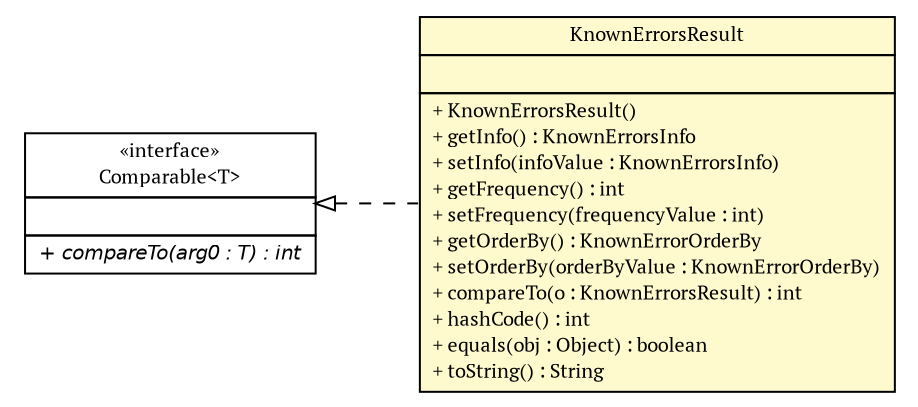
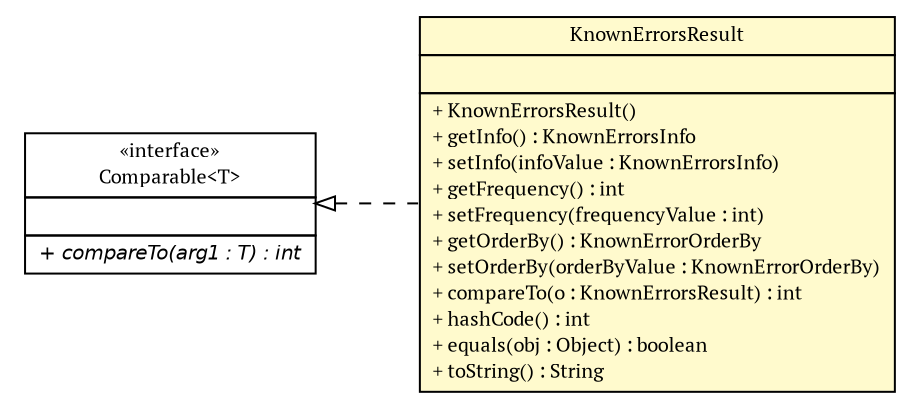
  digraph {
    nodesep=0.25
    ranksep=0.5
    rankdir=LR
    fontname="PT Serif"
    node [fontcolor=black fontname="PT Serif" fontsize=10.0 shape=plaintext]
    n1 [label=<<table title="com.github.mkolisnyk.cucumber.reporting.types.knownerrors.KnownErrorsResult" border="0" cellborder="1" cellspacing="0" cellpadding="2" port="p" bgcolor="lemonChiffon" href="./KnownErrorsResult.html"> 		<tr><td><table border="0" cellspacing="0" cellpadding="1"> <tr><td align="center" balign="center"> KnownErrorsResult </td></tr> 		</table></td></tr> 		<tr><td><table border="0" cellspacing="0" cellpadding="1"> <tr><td align="left" balign="left">  </td></tr> 		</table></td></tr> 		<tr><td><table border="0" cellspacing="0" cellpadding="1"> <tr><td align="left" balign="left"> + KnownErrorsResult() </td></tr> <tr><td align="left" balign="left"> + getInfo() : KnownErrorsInfo </td></tr> <tr><td align="left" balign="left"> + setInfo(infoValue : KnownErrorsInfo) </td></tr> <tr><td align="left" balign="left"> + getFrequency() : int </td></tr> <tr><td align="left" balign="left"> + setFrequency(frequencyValue : int) </td></tr> <tr><td align="left" balign="left"> + getOrderBy() : KnownErrorOrderBy </td></tr> <tr><td align="left" balign="left"> + setOrderBy(orderByValue : KnownErrorOrderBy) </td></tr> <tr><td align="left" balign="left"> + compareTo(o : KnownErrorsResult) : int </td></tr> <tr><td align="left" balign="left"> + hashCode() : int </td></tr> <tr><td align="left" balign="left"> + equals(obj : Object) : boolean </td></tr> <tr><td align="left" balign="left"> + toString() : String </td></tr> 		</table></td></tr> 		</table>>]
-   n2 [label=<<table title="java.lang.Comparable" border="0" cellborder="1" cellspacing="0" cellpadding="2" port="p" href="http://java.sun.com/j2se/1.4.2/docs/api/java/lang/Comparable.html"> 		<tr><td><table border="0" cellspacing="0" cellpadding="1"> <tr><td align="center" balign="center"> &#171;interface&#187; </td></tr> <tr><td align="center" balign="center"> Comparable&lt;T&gt; </td></tr> 		</table></td></tr> 		<tr><td><table border="0" cellspacing="0" cellpadding="1"> <tr><td align="left" balign="left">  </td></tr> 		</table></td></tr> 		<tr><td><table border="0" cellspacing="0" cellpadding="1"> <tr><td align="left" balign="left"><font face="Helvetica-Oblique" point-size="10.0"> + compareTo(arg0 : T) : int </font></td></tr> 		</table></td></tr> 		</table>>]
+   n2 [label=<<table title="java.lang.Comparable" border="0" cellborder="1" cellspacing="0" cellpadding="2" port="p" href="http://java.sun.com/j2se/1.4.2/docs/api/java/lang/Comparable.html"> 		<tr><td><table border="0" cellspacing="0" cellpadding="1"> <tr><td align="center" balign="center"> &#171;interface&#187; </td></tr> <tr><td align="center" balign="center"> Comparable&lt;T&gt; </td></tr> 		</table></td></tr> 		<tr><td><table border="0" cellspacing="0" cellpadding="1"> <tr><td align="left" balign="left">  </td></tr> 		</table></td></tr> 		<tr><td><table border="0" cellspacing="0" cellpadding="1"> <tr><td align="left" balign="left"><font face="Helvetica-Oblique" point-size="10.0"> + compareTo(arg1 : T) : int </font></td></tr> 		</table></td></tr> 		</table>>]
    n2 -> n1 [arrowtail=empty dir=back fontname="PT Serif" fontsize=10 headport=p labelfontname=Helvetica labelfontsize=10 style=dashed tailport=p]
  }
